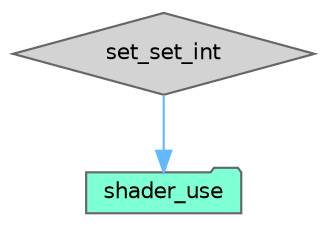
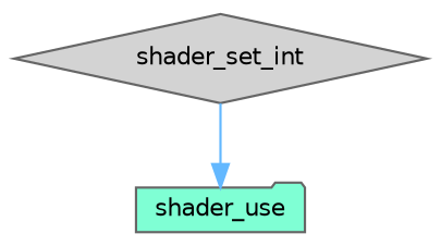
  digraph {
    rankdir=TB
    node [fontname=Helvetica fontsize=10 style=filled]
-   n1 [color=gray40 fillcolor=lightgrey fontcolor=black height=0.2 label=set_set_int shape=diamond width=0.4]
+   n1 [color=gray40 fillcolor=lightgrey fontcolor=black height=0.2 label=shader_set_int shape=diamond width=0.4]
    n2 [color=grey40 fillcolor=aquamarine height=0.2 label=shader_use shape=folder width=0.4]
    n1 -> n2 [color=steelblue1 fontname=Helvetica fontsize=10 labelfontname=Helvetica labelfontsize=10 style=solid]
  }
